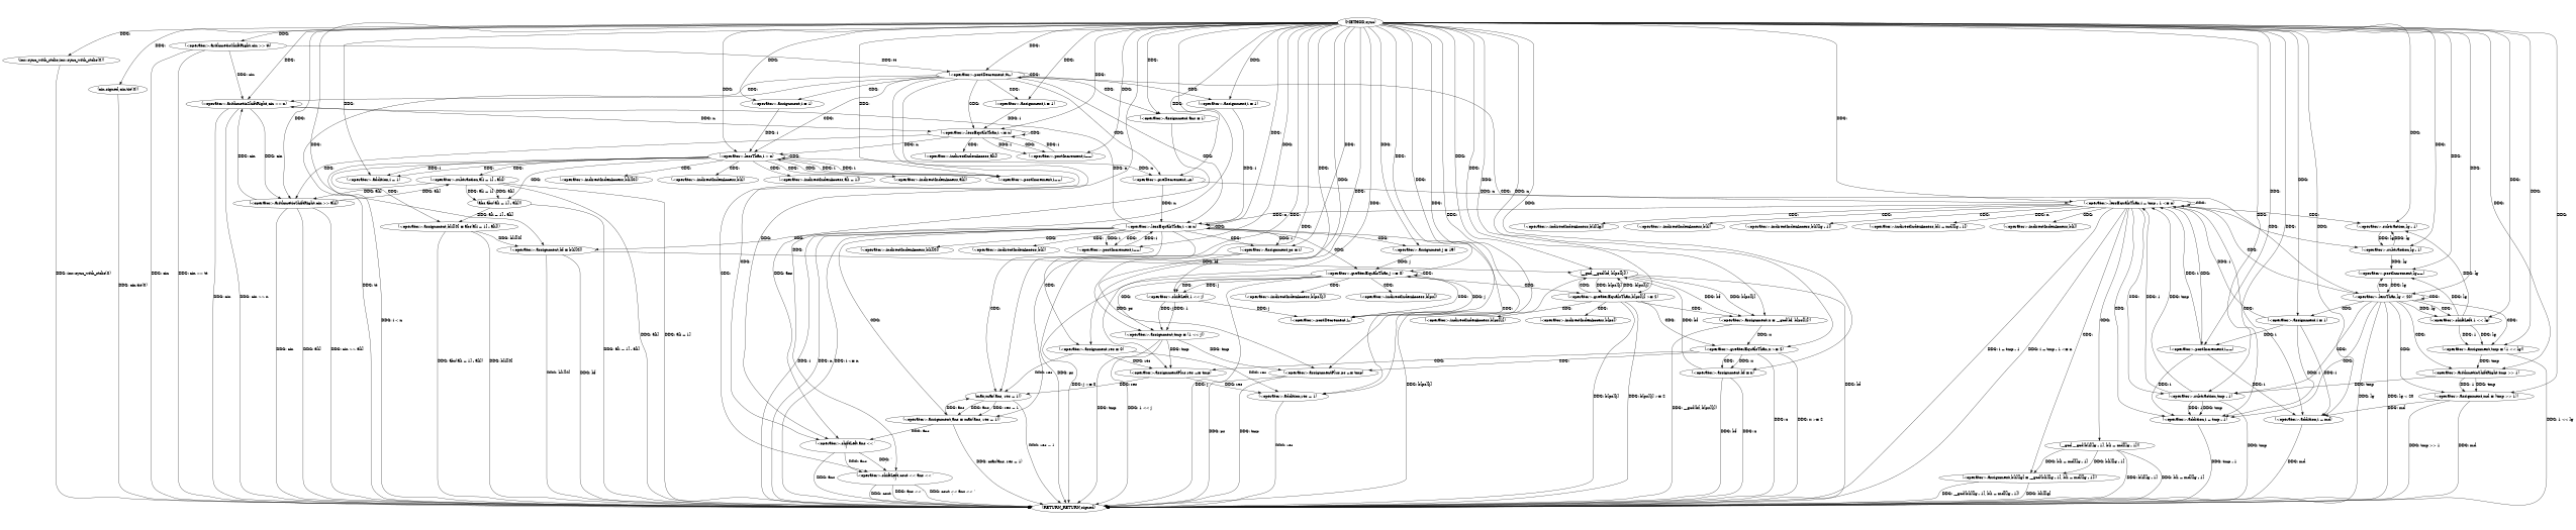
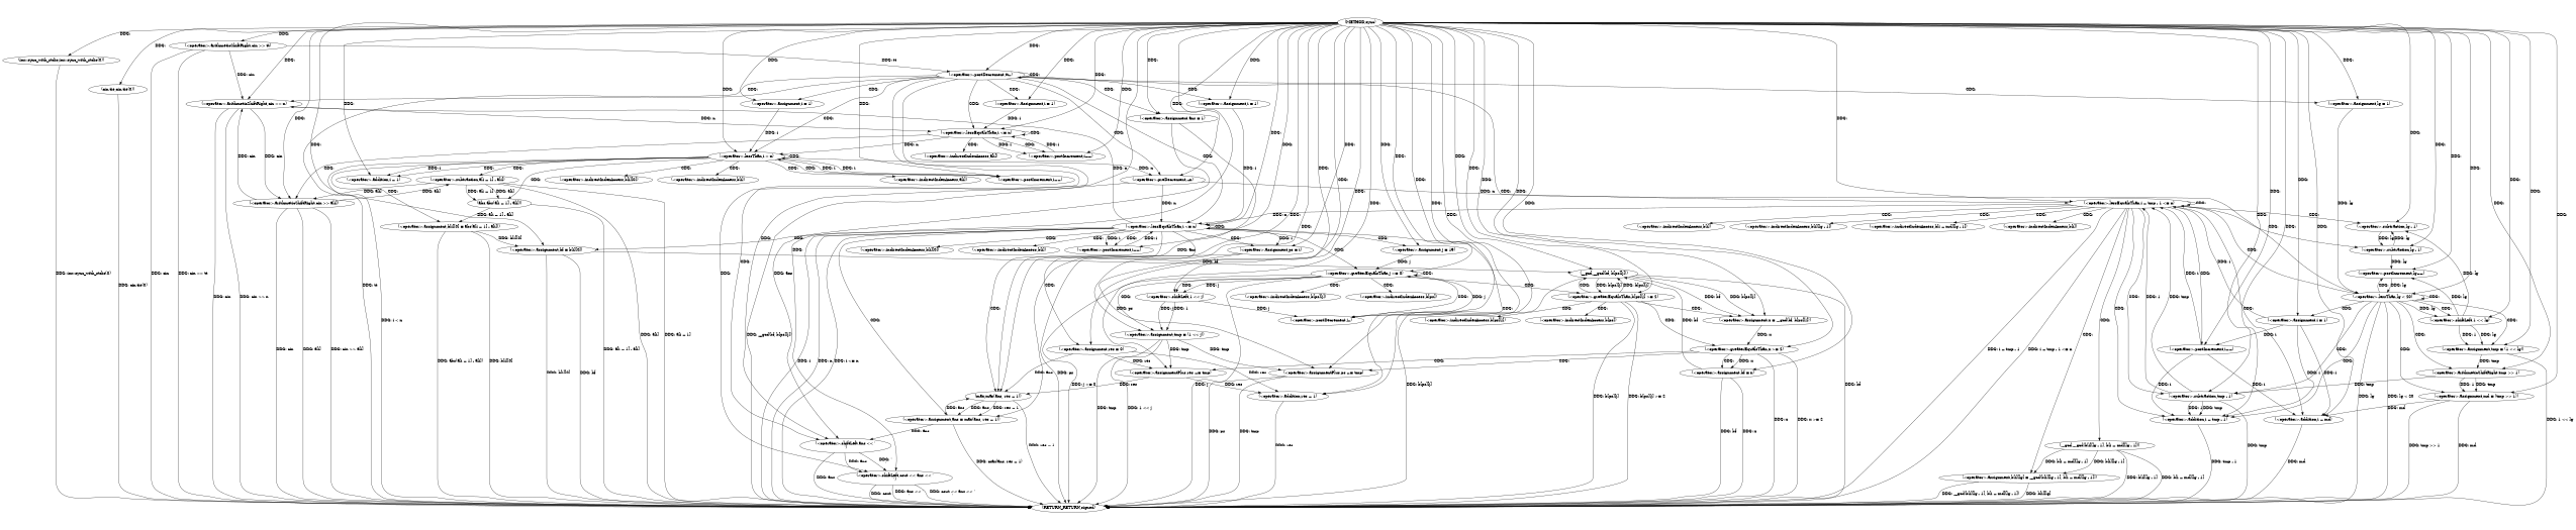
  digraph {
    n1 [label="(METHOD,sync)"]
    n2 [label="(ios::sync_with_stdio,ios::sync_with_stdio(0))"]
-   n3 [label="(cin.signed,cin.tie(0))"]
+   n3 [label="(cin.tie,cin.tie(0))"]
    n4 [label="(<operator>.arithmeticShiftRight,cin >> tt)"]
    n5 [label="(<operator>.postDecrement,tt--)"]
    n6 [label="(<operator>.arithmeticShiftRight,cin >> n)"]
    n7 [label="(<operator>.preDecrement,--n)"]
    n8 [label="(<operator>.assignment,ans = 1)"]
    n9 [label="(<operator>.shiftLeft,cout << ans << '\n')"]
    n10 [label="(<operator>.assignment,i = 1)"]
    n11 [label="(<operator>.lessEqualsThan,i <= n)"]
    n12 [label="(<operator>.postIncrement,i++)"]
    n13 [label="(<operator>.assignment,i = 1)"]
    n14 [label="(<operator>.lessThan,i < n)"]
    n15 [label="(<operator>.postIncrement,i++)"]
+   n16 [label="(<operator>.assignment,lg = 1)"]
    n17 [label="(<operator>.lessThan,lg < 20)"]
    n18 [label="(<operator>.postIncrement,lg++)"]
    n19 [label="(<operator>.assignment,i = 1)"]
    n20 [label="(<operator>.lessEqualsThan,i <= n)"]
    n21 [label="(<operator>.postIncrement,i++)"]
    n22 [label="(<operator>.arithmeticShiftRight,cin >> a[i])"]
    n23 [label="(<operator>.assignment,tmp = (1 << lg))"]
    n24 [label="(<operator>.assignment,md = (tmp >> 1))"]
    n25 [label="(<operator>.assignment,ps = i)"]
    n26 [label="(<operator>.assignment,res = 0)"]
    n27 [label="(<operator>.assignment,bf = b[i][0])"]
    n28 [label="(<operator>.assignment,ans = max(ans, res + 1))"]
    n29 [label="(<operator>.shiftLeft,ans << '\n')"]
    n30 [label="(<operator>.assignment,i = 1)"]
    n31 [label="(<operator>.lessEqualsThan,i + tmp - 1 <= n)"]
    n32 [label="(<operator>.postIncrement,i++)"]
    n33 [label="(<operator>.assignment,j = 19)"]
    n34 [label="(<operator>.greaterEqualsThan,j >= 0)"]
    n35 [label="(<operator>.postDecrement,j--)"]
    n36 [label="(<operator>.shiftLeft,1 << lg)"]
    n37 [label="(<operator>.arithmeticShiftRight,tmp >> 1)"]
    n38 [label="(<operator>.assignment,tmp = (1 << j))"]
    n39 [label="(max,max(ans, res + 1))"]
    n40 [label="(<operator>.addition,i + tmp - 1)"]
    n41 [label="(<operator>.greaterEqualsThan,b[ps][j] >= 2)"]
    n42 [label="(<operator>.addition,res + 1)"]
    n43 [label="(<operator>.addition,i + 1)"]
    n44 [label="(<operator>.subtraction,tmp - 1)"]
    n45 [label="(<operator>.shiftLeft,1 << j)"]
    n46 [label="(<operator>.assignment,x = __gcd(bf, b[ps][j]))"]
    n47 [label="(<operator>.greaterEqualsThan,x >= 2)"]
    n48 [label="(<operator>.subtraction,lg - 1)"]
    n49 [label="(<operator>.subtraction,lg - 1)"]
    n50 [label="(__gcd,__gcd(bf, b[ps][j]))"]
    n51 [label="(<operator>.assignmentPlus,res += tmp)"]
    n52 [label="(<operator>.assignmentPlus,ps += tmp)"]
    n53 [label="(<operator>.assignment,bf = x)"]
    n54 [label="(<operator>.addition,i + md)"]
    n55 [label="(RETURN_RETURN,signed)"]
    n56 [label="(<operator>.indirectIndexAccess,a[i])"]
    n57 [label="(<operator>.assignment,b[i][0] = abs(a[i + 1] - a[i]))"]
    n58 [label="(abs,abs(a[i + 1] - a[i]))"]
    n59 [label="(<operator>.subtraction,a[i + 1] - a[i])"]
    n60 [label="(<operator>.indirectIndexAccess,b[i][0])"]
    n61 [label="(<operator>.indirectIndexAccess,b[i])"]
-   n62 [label="(<operator>.indirectIndexAccess,a[i + 1])"]
    n63 [label="(<operator>.indirectIndexAccess,a[i])"]
    n64 [label="(<operator>.indirectIndexAccess,b[i][0])"]
    n65 [label="(<operator>.indirectIndexAccess,b[i])"]
    n66 [label="(<operator>.assignment,b[i][lg] = __gcd(b[i][lg - 1], b[i + md][lg - 1]))"]
    n67 [label="(__gcd,__gcd(b[i][lg - 1], b[i + md][lg - 1]))"]
-   n68 [label="(<operator>.indirectIndexAccess,b[i][lg])"]
    n69 [label="(<operator>.indirectIndexAccess,b[i])"]
    n70 [label="(<operator>.indirectIndexAccess,b[i][lg - 1])"]
    n71 [label="(<operator>.indirectIndexAccess,b[i + md][lg - 1])"]
    n72 [label="(<operator>.indirectIndexAccess,b[i])"]
    n73 [label="(<operator>.indirectIndexAccess,b[ps][j])"]
    n74 [label="(<operator>.indirectIndexAccess,b[ps])"]
    n75 [label="(<operator>.indirectIndexAccess,b[ps][j])"]
    n76 [label="(<operator>.indirectIndexAccess,b[ps])"]
    n1 -> n2 [label="DDG: "]
    n1 -> n3 [label="DDG: "]
    n1 -> n4 [label="DDG: "]
    n1 -> n5 [label="DDG: "]
    n1 -> n6 [label="DDG: "]
    n1 -> n7 [label="DDG: "]
    n1 -> n8 [label="DDG: "]
    n1 -> n9 [label="DDG: "]
    n1 -> n10 [label="DDG: "]
    n1 -> n11 [label="DDG: "]
    n1 -> n12 [label="DDG: "]
    n1 -> n13 [label="DDG: "]
    n1 -> n14 [label="DDG: "]
    n1 -> n15 [label="DDG: "]
+   n1 -> n16 [label="DDG: "]
    n1 -> n17 [label="DDG: "]
    n1 -> n18 [label="DDG: "]
    n1 -> n19 [label="DDG: "]
    n1 -> n20 [label="DDG: "]
    n1 -> n21 [label="DDG: "]
    n1 -> n22 [label="DDG: "]
    n1 -> n23 [label="DDG: "]
    n1 -> n24 [label="DDG: "]
    n1 -> n25 [label="DDG: "]
    n1 -> n26 [label="DDG: "]
    n1 -> n27 [label="DDG: "]
    n1 -> n28 [label="DDG: "]
    n1 -> n29 [label="DDG: "]
    n1 -> n30 [label="DDG: "]
    n1 -> n31 [label="DDG: "]
    n1 -> n32 [label="DDG: "]
    n1 -> n33 [label="DDG: "]
    n1 -> n34 [label="DDG: "]
    n1 -> n35 [label="DDG: "]
    n1 -> n36 [label="DDG: "]
    n1 -> n37 [label="DDG: "]
-   n1 -> n38 [label="DDG: "]
+   n1 -> n38 [label="CDG: "]
    n1 -> n39 [label="DDG: "]
    n1 -> n40 [label="DDG: "]
    n1 -> n41 [label="DDG: "]
    n1 -> n42 [label="DDG: "]
    n1 -> n43 [label="DDG: "]
    n1 -> n44 [label="DDG: "]
    n1 -> n45 [label="DDG: "]
    n1 -> n46 [label="DDG: "]
-   n1 -> n47 [label="DDG: n"]
+   n1 -> n47 [label="DDG: "]
    n1 -> n48 [label="DDG: "]
    n1 -> n49 [label="DDG: "]
    n1 -> n50 [label="DDG: "]
    n1 -> n51 [label="DDG: "]
    n1 -> n52 [label="DDG: "]
    n1 -> n53 [label="DDG: "]
    n1 -> n54 [label="DDG: "]
    n2 -> n55 [label="DDG: ios::sync_with_stdio(0)"]
    n3 -> n55 [label="DDG: cin.tie(0)"]
    n4 -> n5 [label="DDG: tt"]
    n4 -> n6 [label="DDG: cin"]
    n4 -> n55 [label="DDG: cin"]
    n4 -> n55 [label="DDG: cin >> tt"]
    n5 -> n5 [label="CDG: "]
    n5 -> n6 [label="CDG: "]
    n5 -> n7 [label="CDG: "]
    n5 -> n8 [label="CDG: "]
-   n5 -> n9 [label="CDG: "]
+   n5 -> n9 [label="DDG: "]
    n5 -> n10 [label="CDG: "]
    n5 -> n11 [label="CDG: "]
    n5 -> n13 [label="CDG: "]
    n5 -> n14 [label="CDG: "]
+   n5 -> n16 [label="CDG: "]
    n5 -> n17 [label="CDG: "]
    n5 -> n19 [label="CDG: "]
    n5 -> n20 [label="CDG: "]
    n5 -> n29 [label="CDG: "]
    n5 -> n55 [label="DDG: tt"]
    n6 -> n11 [label="DDG: n"]
    n6 -> n22 [label="DDG: cin"]
    n6 -> n55 [label="DDG: cin"]
    n6 -> n55 [label="DDG: cin >> n"]
    n7 -> n20 [label="DDG: n"]
    n7 -> n31 [label="DDG: n"]
    n8 -> n29 [label="DDG: ans"]
+   n8 -> n39 [label="DDG: ans"]
    n9 -> n55 [label="DDG: ans << '\n'"]
    n9 -> n55 [label="DDG: cout << ans << '\n'"]
    n9 -> n55 [label="DDG: cout"]
    n10 -> n11 [label="DDG: i"]
    n11 -> n11 [label="CDG: "]
    n11 -> n12 [label="DDG: i"]
    n11 -> n12 [label="CDG: "]
    n11 -> n14 [label="DDG: n"]
    n11 -> n22 [label="CDG: "]
    n11 -> n56 [label="CDG: "]
    n12 -> n11 [label="DDG: i"]
    n13 -> n14 [label="DDG: i"]
    n14 -> n7 [label="DDG: n"]
    n14 -> n14 [label="CDG: "]
    n14 -> n15 [label="DDG: i"]
    n14 -> n15 [label="CDG: "]
    n14 -> n43 [label="DDG: i"]
    n14 -> n43 [label="CDG: "]
    n14 -> n55 [label="DDG: i < n"]
    n14 -> n57 [label="CDG: "]
    n14 -> n58 [label="CDG: "]
    n14 -> n59 [label="CDG: "]
    n14 -> n60 [label="CDG: "]
    n14 -> n61 [label="CDG: "]
-   n14 -> n62 [label="CDG: "]
    n14 -> n63 [label="CDG: "]
    n15 -> n14 [label="DDG: i"]
+   n16 -> n17 [label="DDG: lg"]
    n17 -> n17 [label="CDG: "]
    n17 -> n18 [label="CDG: "]
    n17 -> n23 [label="CDG: "]
    n17 -> n24 [label="CDG: "]
    n17 -> n30 [label="CDG: "]
    n17 -> n31 [label="CDG: "]
    n17 -> n36 [label="DDG: lg"]
    n17 -> n36 [label="CDG: "]
    n17 -> n37 [label="CDG: "]
    n17 -> n40 [label="CDG: "]
    n17 -> n44 [label="CDG: "]
    n17 -> n55 [label="DDG: lg"]
    n17 -> n55 [label="DDG: lg < 20"]
    n18 -> n17 [label="DDG: lg"]
    n19 -> n20 [label="DDG: i"]
    n20 -> n6 [label="DDG: n"]
    n20 -> n20 [label="CDG: "]
    n20 -> n21 [label="DDG: i"]
    n20 -> n21 [label="CDG: "]
    n20 -> n25 [label="DDG: i"]
    n20 -> n25 [label="CDG: "]
    n20 -> n26 [label="CDG: "]
    n20 -> n27 [label="CDG: "]
    n20 -> n28 [label="CDG: "]
    n20 -> n33 [label="CDG: "]
    n20 -> n34 [label="CDG: "]
    n20 -> n39 [label="CDG: "]
    n20 -> n42 [label="CDG: "]
    n20 -> n55 [label="DDG: i"]
    n20 -> n55 [label="DDG: n"]
    n20 -> n55 [label="DDG: i <= n"]
    n20 -> n64 [label="CDG: "]
    n20 -> n65 [label="CDG: "]
    n21 -> n20 [label="DDG: i"]
    n22 -> n6 [label="DDG: cin"]
    n22 -> n55 [label="DDG: cin"]
    n22 -> n55 [label="DDG: a[i]"]
    n22 -> n55 [label="DDG: cin >> a[i]"]
    n22 -> n59 [label="DDG: a[i]"]
    n23 -> n37 [label="DDG: tmp"]
    n23 -> n55 [label="DDG: 1 << lg"]
    n24 -> n54 [label="DDG: md"]
    n24 -> n55 [label="DDG: md"]
    n24 -> n55 [label="DDG: tmp >> 1"]
    n25 -> n52 [label="DDG: ps"]
    n25 -> n55 [label="DDG: ps"]
-   n26 -> n39 [label="DDG: res"]
+   n26 -> n39 [label="DDG: ans"]
    n26 -> n42 [label="DDG: res"]
    n26 -> n51 [label="DDG: res"]
    n27 -> n50 [label="DDG: bf"]
    n27 -> n55 [label="DDG: bf"]
    n27 -> n55 [label="DDG: b[i][0]"]
    n28 -> n29 [label="DDG: ans"]
    n28 -> n39 [label="DDG: ans"]
    n28 -> n55 [label="DDG: max(ans, res + 1)"]
    n29 -> n9 [label="DDG: '\n'"]
    n29 -> n9 [label="DDG: ans"]
    n29 -> n55 [label="DDG: ans"]
    n30 -> n31 [label="DDG: i"]
    n30 -> n32 [label="DDG: i"]
    n30 -> n40 [label="DDG: i"]
    n30 -> n54 [label="DDG: i"]
    n31 -> n20 [label="DDG: n"]
    n31 -> n31 [label="CDG: "]
    n31 -> n32 [label="CDG: "]
    n31 -> n40 [label="CDG: "]
    n31 -> n44 [label="CDG: "]
    n31 -> n48 [label="CDG: "]
    n31 -> n49 [label="CDG: "]
    n31 -> n54 [label="CDG: "]
    n31 -> n55 [label="DDG: i + tmp - 1"]
    n31 -> n55 [label="DDG: i + tmp - 1 <= n"]
    n31 -> n66 [label="CDG: "]
    n31 -> n67 [label="CDG: "]
-   n31 -> n68 [label="CDG: "]
    n31 -> n69 [label="CDG: "]
    n31 -> n70 [label="CDG: "]
-   n31 -> n71 [label="DDG: n"]
+   n31 -> n71 [label="CDG: "]
    n31 -> n72 [label="CDG: "]
    n32 -> n31 [label="DDG: i"]
    n32 -> n40 [label="DDG: i"]
    n32 -> n54 [label="DDG: i"]
    n33 -> n34 [label="DDG: j"]
    n34 -> n34 [label="CDG: "]
    n34 -> n35 [label="CDG: "]
    n34 -> n38 [label="CDG: "]
    n34 -> n41 [label="CDG: "]
    n34 -> n45 [label="DDG: j"]
    n34 -> n45 [label="CDG: "]
    n34 -> n55 [label="DDG: j"]
    n34 -> n55 [label="DDG: j >= 0"]
    n34 -> n73 [label="CDG: "]
    n34 -> n74 [label="CDG: "]
    n35 -> n34 [label="DDG: j"]
    n36 -> n18 [label="DDG: lg"]
    n36 -> n23 [label="DDG: 1"]
    n36 -> n23 [label="DDG: lg"]
    n36 -> n48 [label="DDG: lg"]
    n37 -> n24 [label="DDG: 1"]
    n37 -> n24 [label="DDG: tmp"]
    n37 -> n44 [label="DDG: tmp"]
    n38 -> n51 [label="DDG: tmp"]
    n38 -> n52 [label="DDG: tmp"]
    n38 -> n55 [label="DDG: tmp"]
    n38 -> n55 [label="DDG: 1 << j"]
    n39 -> n28 [label="DDG: ans"]
    n39 -> n28 [label="DDG: res + 1"]
    n39 -> n55 [label="DDG: res + 1"]
    n40 -> n55 [label="DDG: tmp - 1"]
    n41 -> n46 [label="CDG: "]
    n41 -> n47 [label="CDG: "]
    n41 -> n50 [label="DDG: b[ps][j]"]
    n41 -> n50 [label="CDG: "]
    n41 -> n55 [label="DDG: b[ps][j]"]
    n41 -> n55 [label="DDG: b[ps][j] >= 2"]
    n41 -> n75 [label="CDG: "]
    n41 -> n76 [label="CDG: "]
    n42 -> n55 [label="DDG: res"]
    n44 -> n31 [label="DDG: 1"]
    n44 -> n31 [label="DDG: tmp"]
    n44 -> n40 [label="DDG: 1"]
    n44 -> n40 [label="DDG: tmp"]
    n44 -> n55 [label="DDG: tmp"]
    n45 -> n35 [label="DDG: j"]
    n45 -> n38 [label="DDG: j"]
    n45 -> n38 [label="DDG: 1"]
    n46 -> n47 [label="DDG: x"]
-   n46 -> n55 [label="DDG: __gcd(bf, b[ps][j])"]
+   n7 -> n55 [label="DDG: __gcd(bf, b[ps][j])"]
    n47 -> n51 [label="CDG: "]
    n47 -> n52 [label="CDG: "]
    n47 -> n53 [label="DDG: x"]
    n47 -> n53 [label="CDG: "]
    n47 -> n55 [label="DDG: x"]
    n47 -> n55 [label="DDG: x >= 2"]
    n48 -> n49 [label="DDG: lg"]
    n49 -> n18 [label="DDG: lg"]
    n49 -> n48 [label="DDG: lg"]
    n50 -> n41 [label="DDG: b[ps][j]"]
    n50 -> n46 [label="DDG: bf"]
    n50 -> n46 [label="DDG: b[ps][j]"]
    n50 -> n55 [label="DDG: bf"]
    n50 -> n55 [label="DDG: b[ps][j]"]
    n51 -> n39 [label="DDG: res"]
    n51 -> n42 [label="DDG: res"]
    n52 -> n55 [label="DDG: ps"]
    n52 -> n55 [label="DDG: tmp"]
    n53 -> n50 [label="DDG: bf"]
    n53 -> n55 [label="DDG: bf"]
    n53 -> n55 [label="DDG: x"]
    n54 -> n55 [label="DDG: md"]
    n57 -> n27 [label="DDG: b[i][0]"]
    n57 -> n55 [label="DDG: b[i][0]"]
    n57 -> n55 [label="DDG: abs(a[i + 1] - a[i])"]
    n58 -> n55 [label="DDG: a[i + 1] - a[i]"]
    n58 -> n57 [label="DDG: a[i + 1] - a[i]"]
    n59 -> n22 [label="DDG: a[i]"]
    n59 -> n55 [label="DDG: a[i + 1]"]
    n59 -> n55 [label="DDG: a[i]"]
    n59 -> n58 [label="DDG: a[i + 1]"]
    n59 -> n58 [label="DDG: a[i]"]
    n66 -> n55 [label="DDG: b[i][lg]"]
    n66 -> n55 [label="DDG: __gcd(b[i][lg - 1], b[i + md][lg - 1])"]
    n67 -> n55 [label="DDG: b[i][lg - 1]"]
    n67 -> n55 [label="DDG: b[i + md][lg - 1]"]
    n67 -> n66 [label="DDG: b[i][lg - 1]"]
    n67 -> n66 [label="DDG: b[i + md][lg - 1]"]
  }
